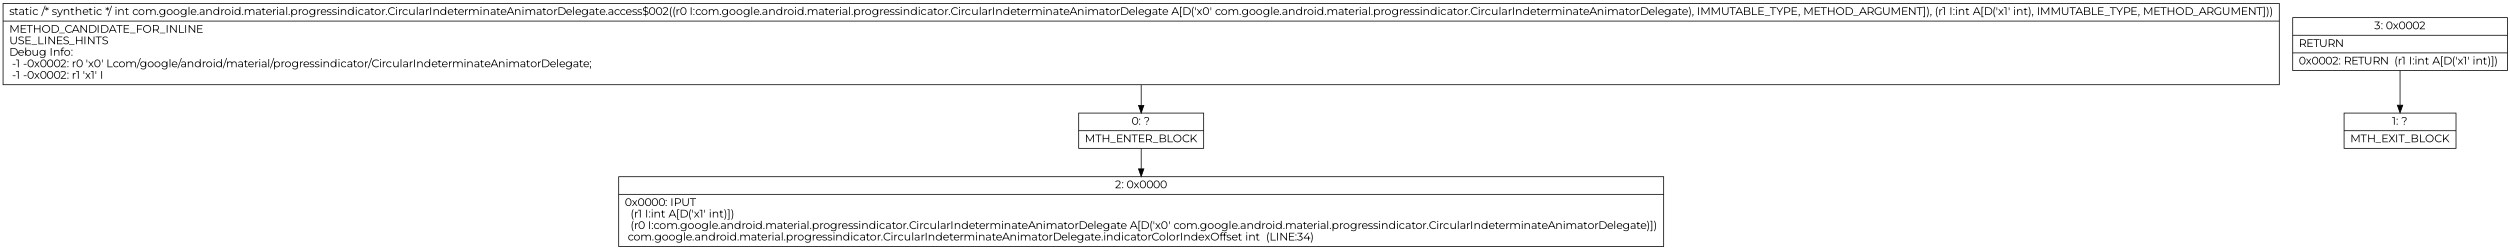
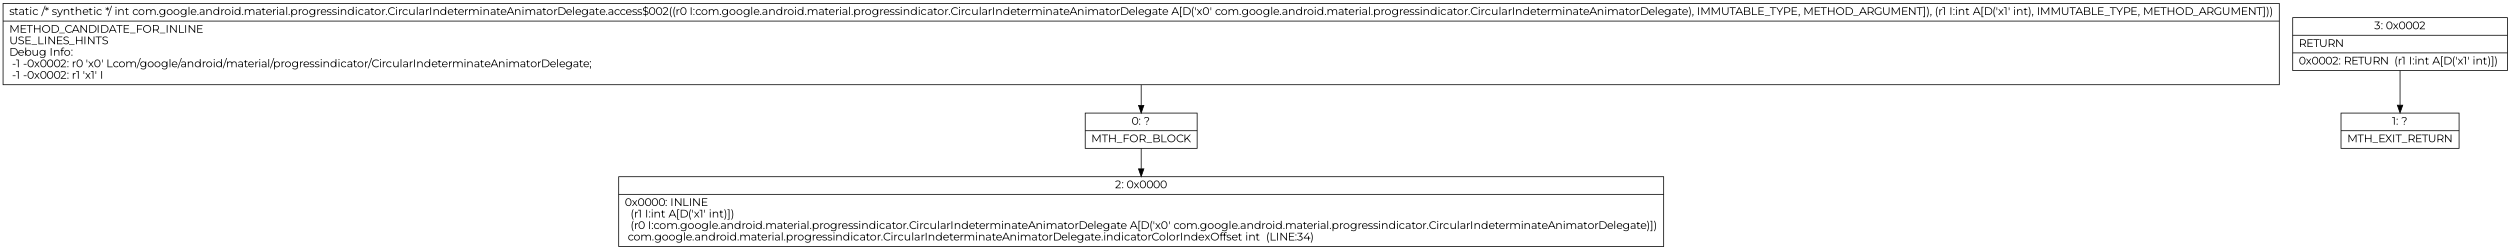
  digraph {
    fontname=Montserrat
    node [fontname=Montserrat shape=record]
    edge [fontname=Montserrat]
-   n1 [label="{0\:\ ?|MTH_ENTER_BLOCK\l}"]
-   n2 [label="{2\:\ 0x0000|0x0000: IPUT  \l  (r1 I:int A[D('x1' int)])\l  (r0 I:com.google.android.material.progressindicator.CircularIndeterminateAnimatorDelegate A[D('x0' com.google.android.material.progressindicator.CircularIndeterminateAnimatorDelegate)])\l com.google.android.material.progressindicator.CircularIndeterminateAnimatorDelegate.indicatorColorIndexOffset int  (LINE:34)\l}"]
+   n1 [label="{0\:\ ?|MTH_FOR_BLOCK\l}"]
+   n2 [label="{2\:\ 0x0000|0x0000: INLINE  \l  (r1 I:int A[D('x1' int)])\l  (r0 I:com.google.android.material.progressindicator.CircularIndeterminateAnimatorDelegate A[D('x0' com.google.android.material.progressindicator.CircularIndeterminateAnimatorDelegate)])\l com.google.android.material.progressindicator.CircularIndeterminateAnimatorDelegate.indicatorColorIndexOffset int  (LINE:34)\l}"]
    n3 [label="{3\:\ 0x0002|RETURN\l|0x0002: RETURN  (r1 I:int A[D('x1' int)]) \l}"]
-   n4 [label="{1\:\ ?|MTH_EXIT_BLOCK\l}"]
+   n4 [label="{1\:\ ?|MTH_EXIT_RETURN\l}"]
    n5 [label="{static \/* synthetic *\/ int com.google.android.material.progressindicator.CircularIndeterminateAnimatorDelegate.access$002((r0 I:com.google.android.material.progressindicator.CircularIndeterminateAnimatorDelegate A[D('x0' com.google.android.material.progressindicator.CircularIndeterminateAnimatorDelegate), IMMUTABLE_TYPE, METHOD_ARGUMENT]), (r1 I:int A[D('x1' int), IMMUTABLE_TYPE, METHOD_ARGUMENT]))  | METHOD_CANDIDATE_FOR_INLINE\lUSE_LINES_HINTS\lDebug Info:\l  \-1 \-0x0002: r0 'x0' Lcom\/google\/android\/material\/progressindicator\/CircularIndeterminateAnimatorDelegate;\l  \-1 \-0x0002: r1 'x1' I\l}"]
    n1 -> n2
    n3 -> n4
    n5 -> n1
  }
